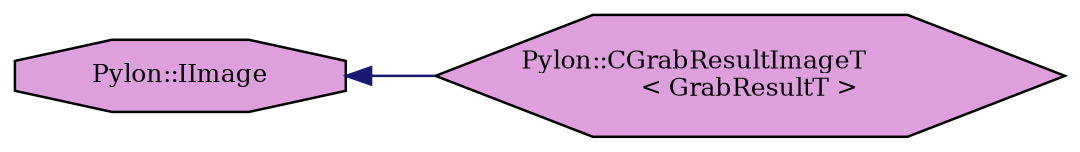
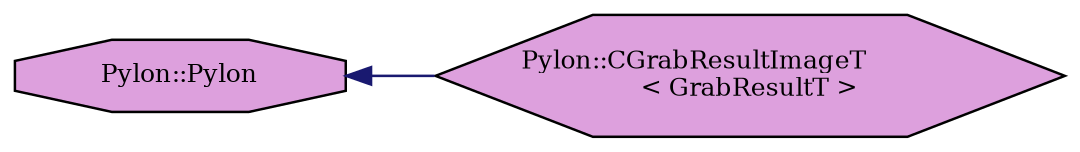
  digraph {
    rankdir=LR
    fontname="DejaVu Serif"
    node [color=black fillcolor=plum fontname="DejaVu Serif" fontsize=10 style=filled]
    n1 [fontcolor=black height=0.2 label="Pylon::CGrabResultImageT\l\< GrabResultT \>" shape=hexagon width=0.4]
-   n2 [height=0.2 label="Pylon::IImage" shape=octagon width=0.4]
+   n2 [height=0.2 label="Pylon::Pylon" shape=octagon width=0.4]
    n2 -> n1 [color=midnightblue dir=back fontname="DejaVu Serif" fontsize=10 labelfontname=Helvetica labelfontsize=10 style=solid]
  }
